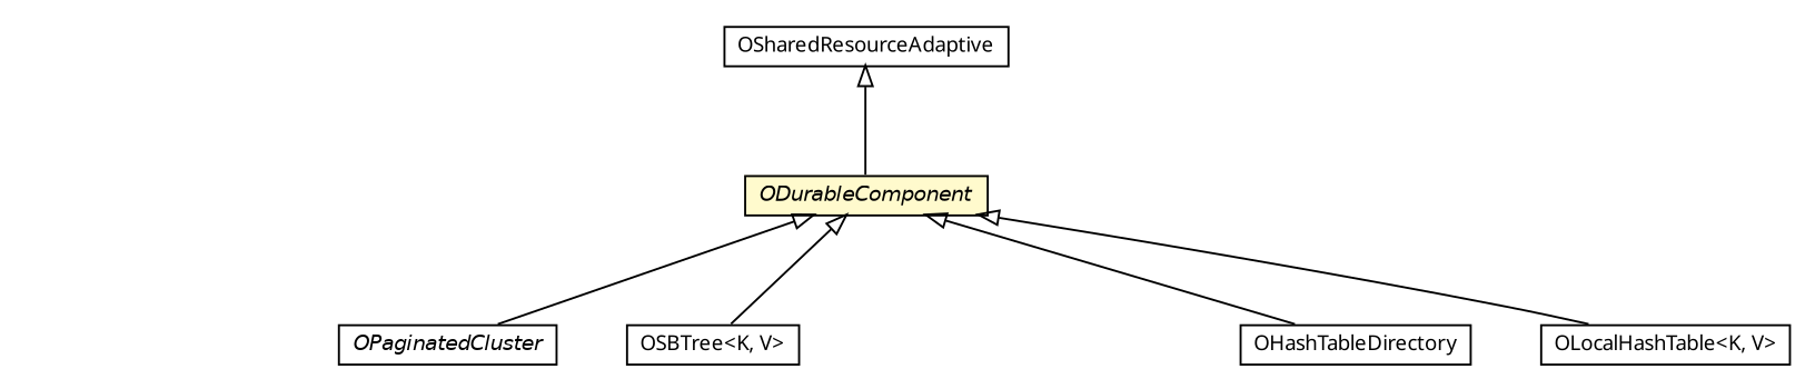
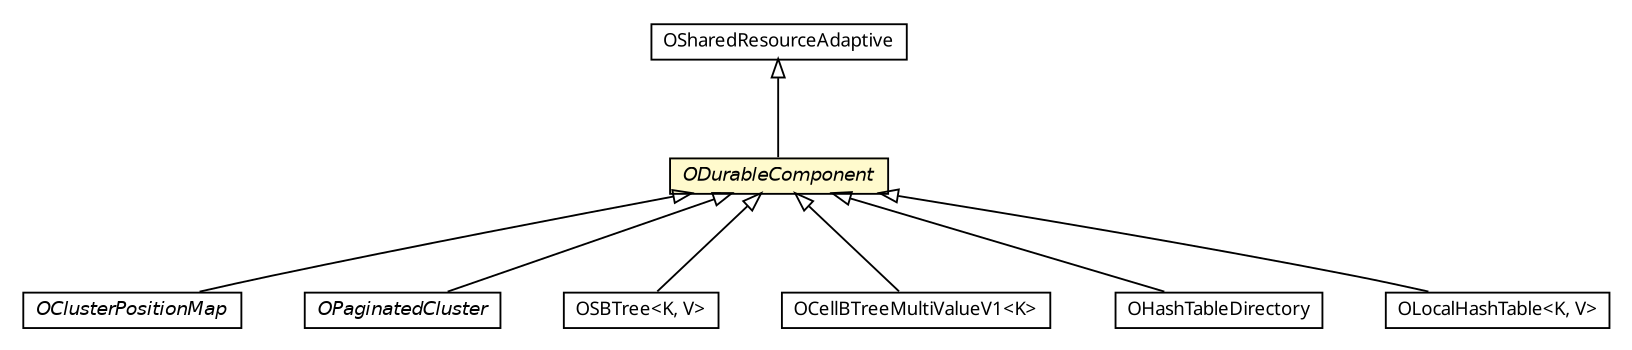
  digraph {
    fontname="Noto Sans"
    nodesep=0.25
    ranksep=0.5
    node [fontcolor=black fontname="Noto Sans" fontsize=10.0 shape=plaintext]
    edge [arrowtail=empty dir=back fontname="Noto Sans" fontsize=10 headport=p labelfontname=Helvetica labelfontsize=10 tailport=p]
    n1 [label=<<table title="com.orientechnologies.common.concur.resource.OSharedResourceAdaptive" border="0" cellborder="1" cellspacing="0" cellpadding="2" port="p" href="../../../../../../../common/concur/resource/OSharedResourceAdaptive.html"> 		<tr><td><table border="0" cellspacing="0" cellpadding="1"> <tr><td align="center" balign="center"> OSharedResourceAdaptive </td></tr> 		</table></td></tr> 		</table>>]
    n2 [label=<<table title="com.orientechnologies.orient.core.storage.impl.local.paginated.base.ODurableComponent" border="0" cellborder="1" cellspacing="0" cellpadding="2" port="p" bgcolor="lemonChiffon" href="./ODurableComponent.html"> 		<tr><td><table border="0" cellspacing="0" cellpadding="1"> <tr><td align="center" balign="center"><font face="Helvetica-Oblique"> ODurableComponent </font></td></tr> 		</table></td></tr> 		</table>>]
+   n3 [label=<<table title="com.orientechnologies.orient.core.storage.cluster.OClusterPositionMap" border="0" cellborder="1" cellspacing="0" cellpadding="2" port="p" href="../../../../cluster/OClusterPositionMap.html"> 		<tr><td><table border="0" cellspacing="0" cellpadding="1"> <tr><td align="center" balign="center"><font face="Helvetica-Oblique"> OClusterPositionMap </font></td></tr> 		</table></td></tr> 		</table>>]
    n4 [label=<<table title="com.orientechnologies.orient.core.storage.cluster.OPaginatedCluster" border="0" cellborder="1" cellspacing="0" cellpadding="2" port="p" href="../../../../cluster/OPaginatedCluster.html"> 		<tr><td><table border="0" cellspacing="0" cellpadding="1"> <tr><td align="center" balign="center"><font face="Helvetica-Oblique"> OPaginatedCluster </font></td></tr> 		</table></td></tr> 		</table>>]
    n5 [label=<<table title="com.orientechnologies.orient.core.storage.index.sbtree.local.OSBTree" border="0" cellborder="1" cellspacing="0" cellpadding="2" port="p" href="../../../../index/sbtree/local/OSBTree.html"> 		<tr><td><table border="0" cellspacing="0" cellpadding="1"> <tr><td align="center" balign="center"> OSBTree&lt;K, V&gt; </td></tr> 		</table></td></tr> 		</table>>]
+   n6 [label=<<table title="com.orientechnologies.orient.core.storage.index.sbtree.multivalue.v1.OCellBTreeMultiValueV1" border="0" cellborder="1" cellspacing="0" cellpadding="2" port="p" href="../../../../index/sbtree/multivalue/v1/OCellBTreeMultiValueV1.html"> 		<tr><td><table border="0" cellspacing="0" cellpadding="1"> <tr><td align="center" balign="center"> OCellBTreeMultiValueV1&lt;K&gt; </td></tr> 		</table></td></tr> 		</table>>]
    n7 [label=<<table title="com.orientechnologies.orient.core.storage.index.hashindex.local.OHashTableDirectory" border="0" cellborder="1" cellspacing="0" cellpadding="2" port="p" href="../../../../index/hashindex/local/OHashTableDirectory.html"> 		<tr><td><table border="0" cellspacing="0" cellpadding="1"> <tr><td align="center" balign="center"> OHashTableDirectory </td></tr> 		</table></td></tr> 		</table>>]
    n8 [label=<<table title="com.orientechnologies.orient.core.storage.index.hashindex.local.OLocalHashTable" border="0" cellborder="1" cellspacing="0" cellpadding="2" port="p" href="../../../../index/hashindex/local/OLocalHashTable.html"> 		<tr><td><table border="0" cellspacing="0" cellpadding="1"> <tr><td align="center" balign="center"> OLocalHashTable&lt;K, V&gt; </td></tr> 		</table></td></tr> 		</table>>]
    n1 -> n2
+   n2 -> n3
    n2 -> n4
    n2 -> n5
+   n2 -> n6
    n2 -> n7
    n2 -> n8
  }
